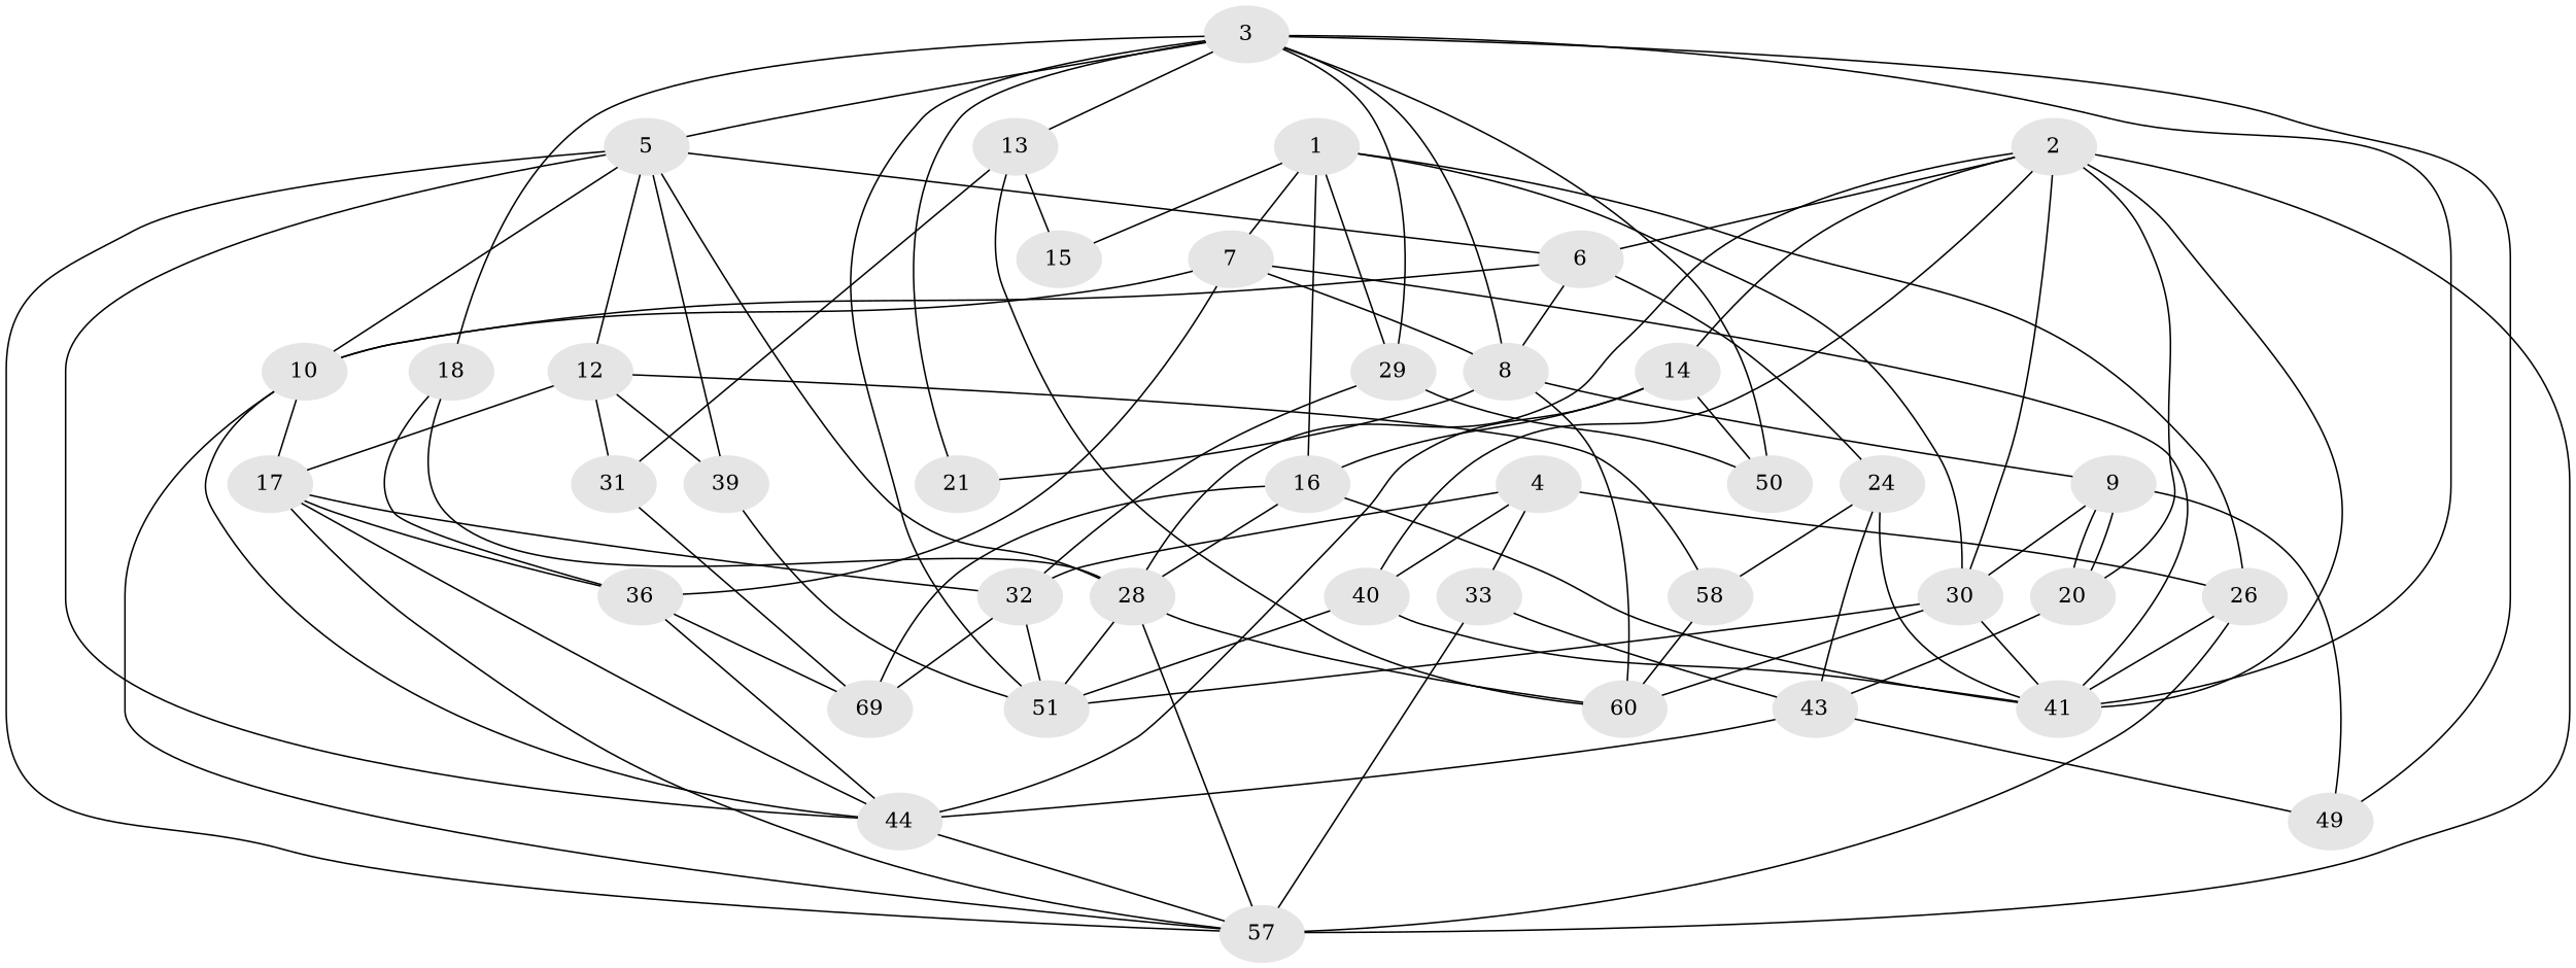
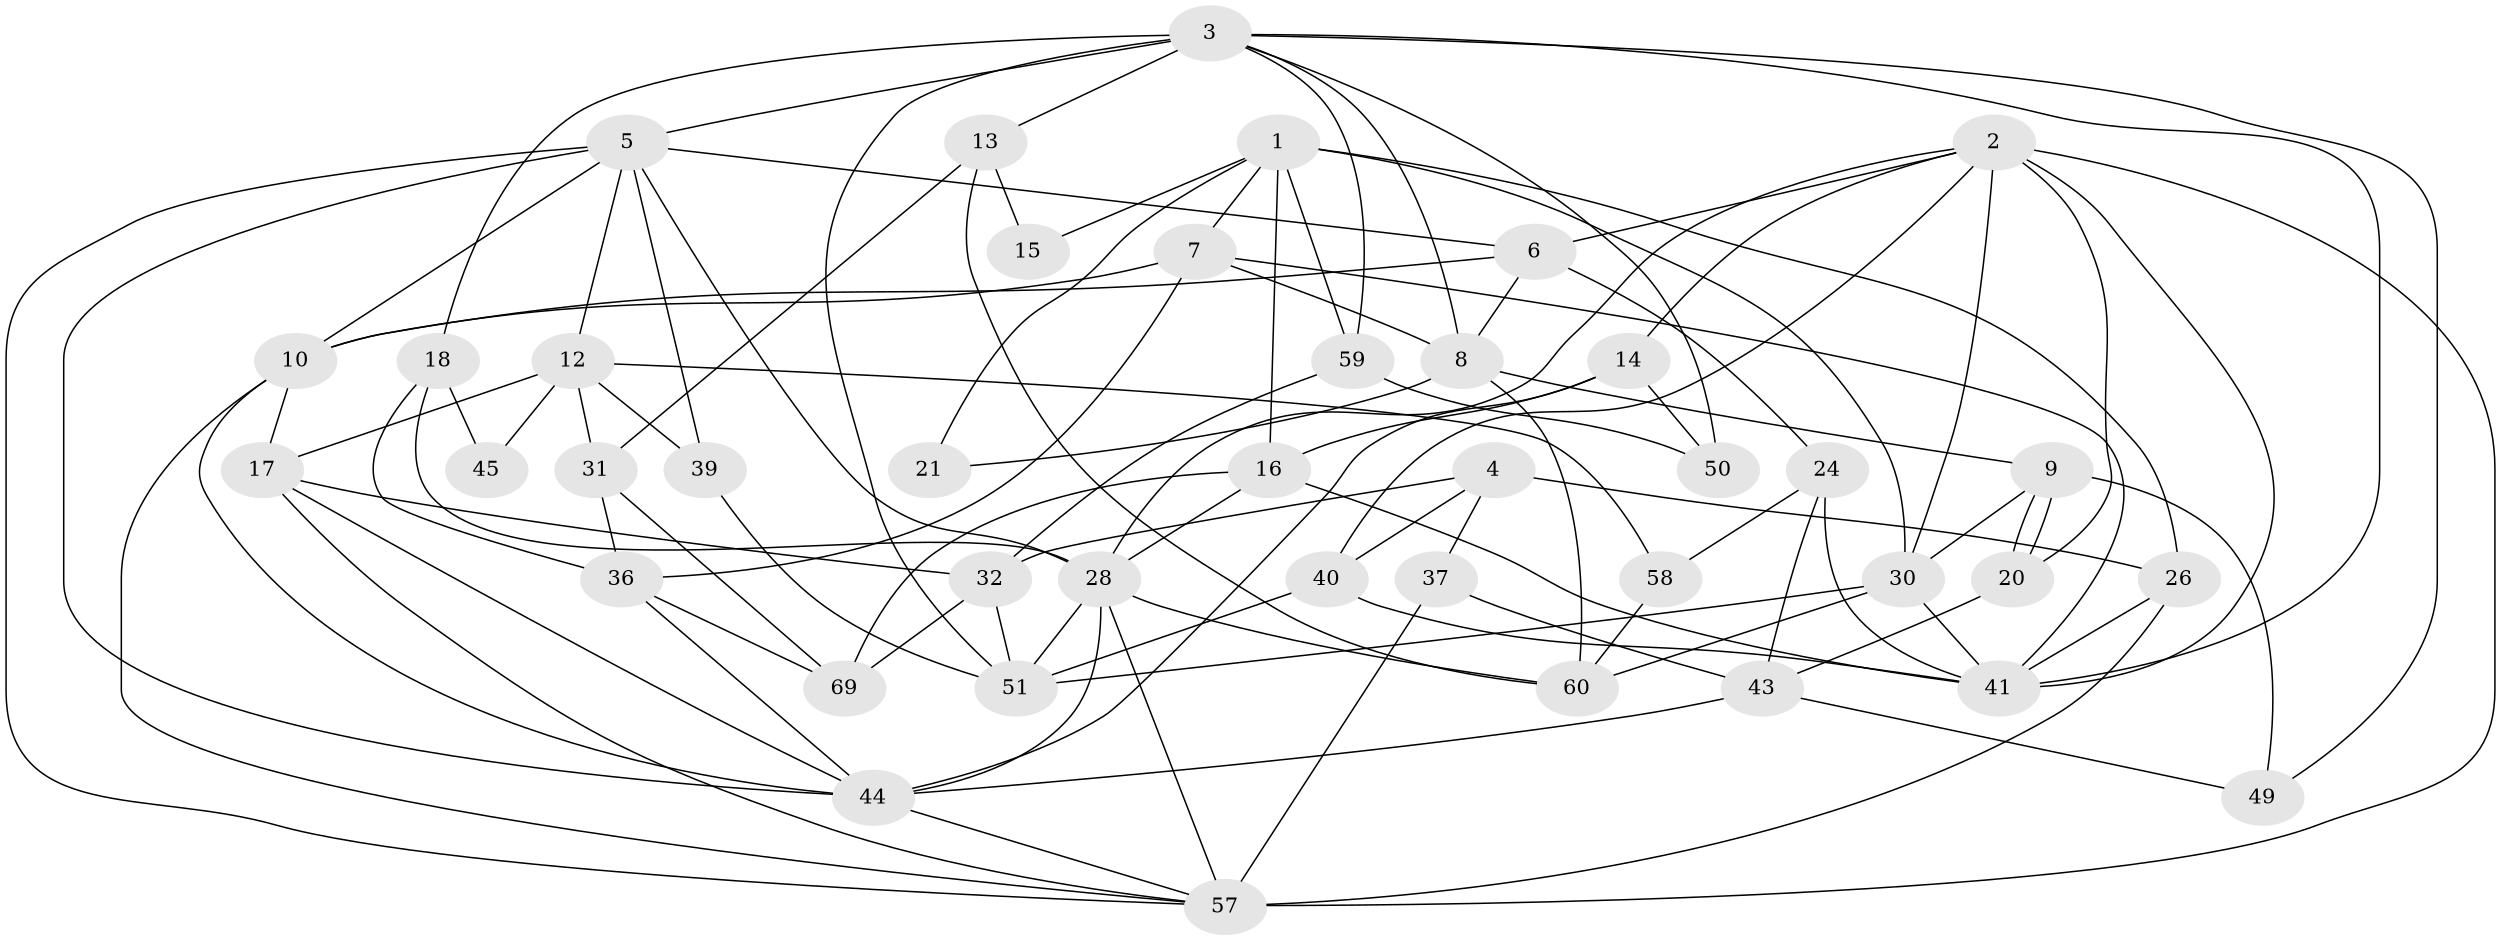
  graph {
    node [color=gray90 style=filled]
    1 [super="+52"]
    7 [super="+34"]
    15
    16
    26 [super="+63"]
-   29 [super="+66"]
+   29 [super="+66" label=59]
    30 [super="+53"]
    41 [super="+61"]
    8 [super="+11"]
    10 [super="+27"]
    36 [super="+70"]
    28 [super="+42"]
    n13 [label=69]
    n14 [label=57 super="+64"]
    50
    32 [super="+37"]
    51 [super="+67"]
    60 [super="+69"]
    2 [super="+19"]
    6 [super="+46"]
    14 [super="+22"]
    20 [super="+48"]
    40
    24 [super="+57"]
    44 [super="+65"]
    43 [super="+56"]
    3 [super="+54"]
    5 [super="+25"]
    13 [super="+62"]
    18 [super="+59"]
    21
    49
    12 [super="+35"]
    39
    9 [super="+23"]
    31
+   45
    4 [super="+55"]
-   33
+   33 [label=37]
    17 [super="+38"]
    58
    1 -- 7
    1 -- 15
    1 -- 16
    1 -- 26
    1 -- 29
    1 -- 30
    7 -- 41
    7 -- 8
    7 -- 10
    7 -- 36
    16 -- 41
    16 -- 28
    16 -- n13
    26 -- 41
    26 -- n14
    29 -- 50
    29 -- 32 [weight=2]
    30 -- 41
    30 -- 51 [weight=2]
    30 -- 60
    8 -- 60 [weight=2]
    8 -- 21
    8 -- 9
    10 -- n14
    10 -- 44
    10 -- 17
    36 -- n13
    36 -- 44
    28 -- n14
    28 -- 51
    28 -- 60
+   28 -- 44
    32 -- n13
    32 -- 51
    2 -- 30
    2 -- 41
    2 -- 28
    2 -- n14
    2 -- 6
    2 -- 14
    2 -- 20
    2 -- 40
    6 -- 8
    6 -- 10
    6 -- 24
    14 -- 16
    14 -- 50
    14 -- 44
    20 -- 43
    40 -- 41
    40 -- 51
    24 -- 41
    24 -- 43
    24 -- 58
    44 -- n14
    43 -- 44
    43 -- 49
    3 -- 29
    3 -- 41
    3 -- 8
    3 -- 50
    3 -- 51
    3 -- 5
    3 -- 13
    3 -- 18
-   3 -- 21
+   1 -- 21
    3 -- 49
    5 -- 10
    5 -- 28
    5 -- n14
    5 -- 6
    5 -- 44
    5 -- 12
    5 -- 39
    13 -- 15
    13 -- 60
    13 -- 31
    18 -- 36
    18 -- 28
+   18 -- 45
    12 -- 39
    12 -- 31
+   12 -- 45
    12 -- 17
    12 -- 58
    39 -- 51
    9 -- 30
    9 -- 20
    9 -- 20
    9 -- 49
-   17 -- 36
+   31 -- 36
    31 -- n13
    4 -- 26 [weight=2]
    4 -- 32
    4 -- 40
    4 -- 33
    33 -- n14
    33 -- 43
    17 -- n14
    17 -- 32
    17 -- 44
    58 -- 60
  }
